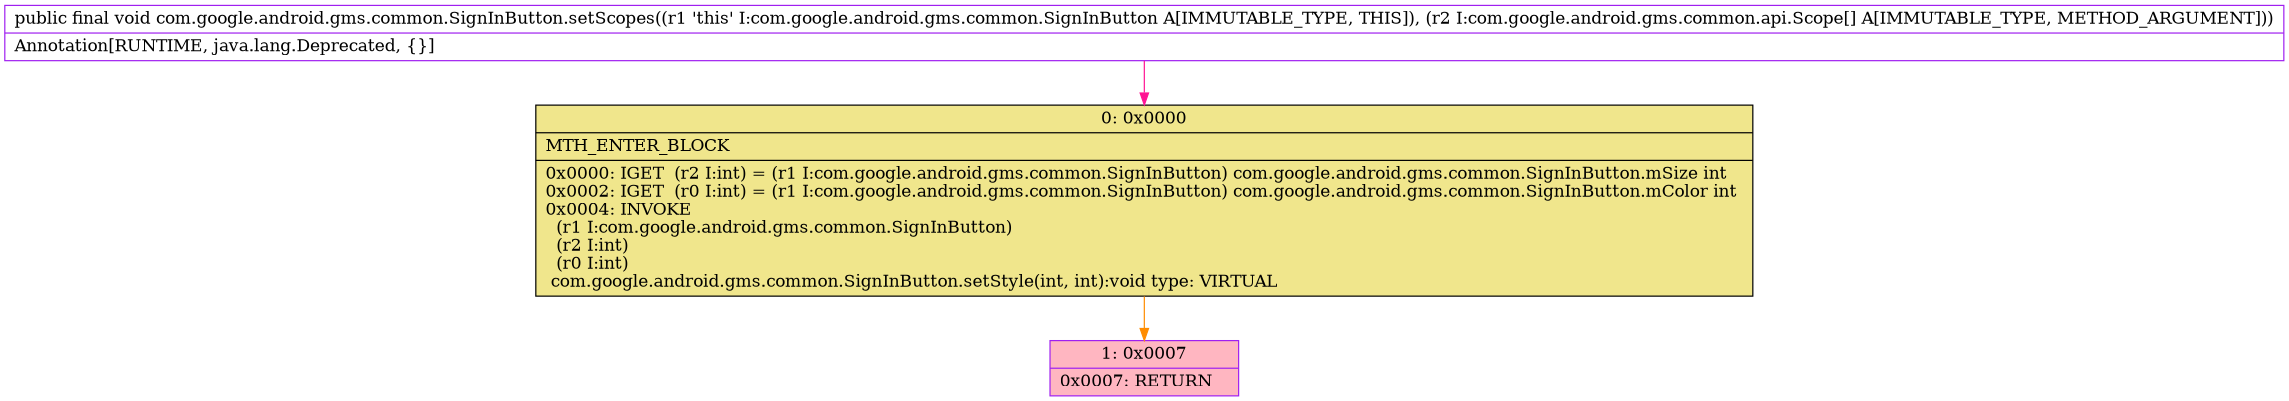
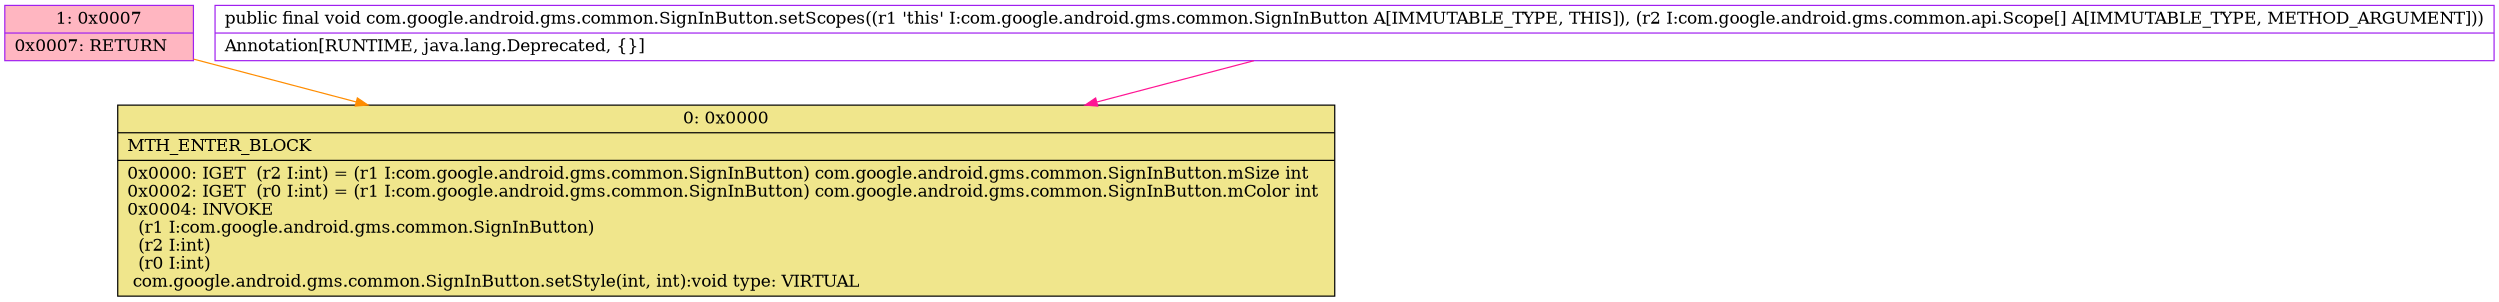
  digraph {
    node [shape=record style=filled color=purple]
    n1 [label="{0\:\ 0x0000|MTH_ENTER_BLOCK\l|0x0000: IGET  (r2 I:int) = (r1 I:com.google.android.gms.common.SignInButton) com.google.android.gms.common.SignInButton.mSize int \l0x0002: IGET  (r0 I:int) = (r1 I:com.google.android.gms.common.SignInButton) com.google.android.gms.common.SignInButton.mColor int \l0x0004: INVOKE  \l  (r1 I:com.google.android.gms.common.SignInButton)\l  (r2 I:int)\l  (r0 I:int)\l com.google.android.gms.common.SignInButton.setStyle(int, int):void type: VIRTUAL \l}" fillcolor=khaki color=black]
    n2 [label="{1\:\ 0x0007|0x0007: RETURN   \l}" fillcolor=lightpink]
    n3 [label="{public final void com.google.android.gms.common.SignInButton.setScopes((r1 'this' I:com.google.android.gms.common.SignInButton A[IMMUTABLE_TYPE, THIS]), (r2 I:com.google.android.gms.common.api.Scope[] A[IMMUTABLE_TYPE, METHOD_ARGUMENT]))  | Annotation[RUNTIME, java.lang.Deprecated, \{\}]\l}" fillcolor=white]
-   n1 -> n2 [color=darkorange]
+   n2 -> n1 [color=darkorange]
    n3 -> n1 [color=deeppink]
  }
